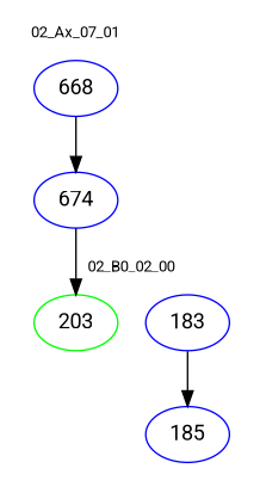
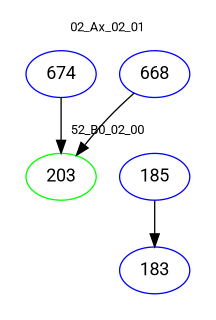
  digraph {
    fontname=Roboto
    node [color=blue fontname=Roboto]
    edge [color=black fontname=Roboto]
    n1 [label=668]
    n2 [label=674]
    n3 [label=183]
    n4 [label=185]
    n5 [color=green label=203]
    subgraph cluster_1 {
      color=white
      fontsize=10
-     label="02_Ax_07_01"
+     label="02_Ax_02_01"
      n1
      n2
    }
    subgraph cluster_2 {
      color=white
      fontsize=10
-     label="02_B0_02_00"
+     label="52_B0_02_00"
      n3
      n4
      n5
    }
-   n1 -> n2
+   n1 -> n5
    n2 -> n5
-   n3 -> n4
+   n4 -> n3
  }
